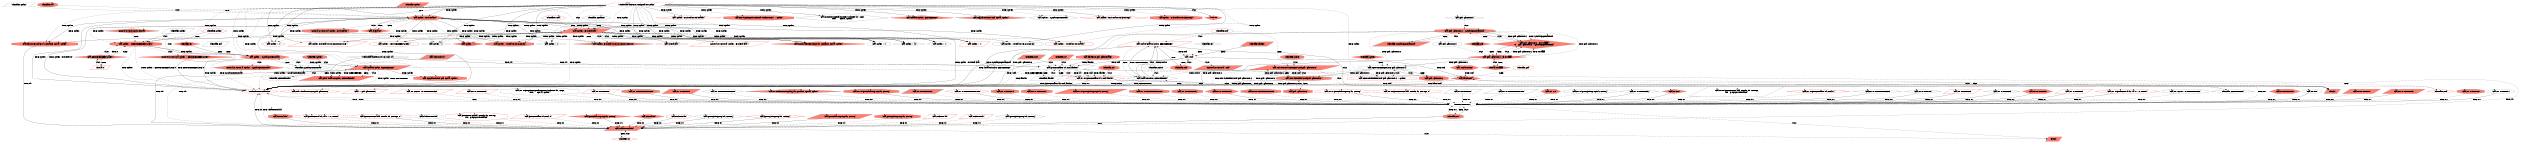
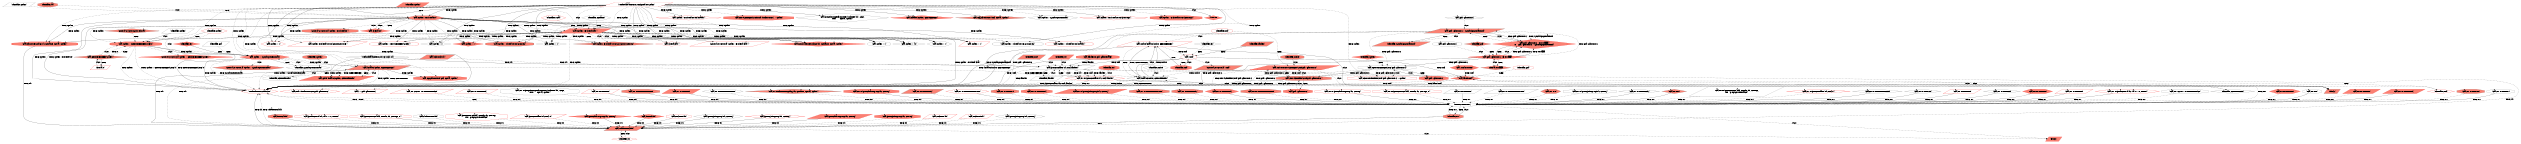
  digraph {
    node [color=red fillcolor=white shape=octagon style=filled]
    edge [style=dashed]
    n1 [label="(Call,msf = kmalloc(msize, GFP_KERNEL))" shape=parallelogram]
    n2 [color=gray40 label="(Call,kmalloc(msize, GFP_KERNEL))" shape=hexagon]
    n3 [label="(Call,!msf)"]
    n4 [color=gray40 fillcolor=salmon label="(Block,)" shape=parallelogram]
    n5 [label="(MethodReturn,static int)" shape=hexagon]
    n6 [color=gray40 label="(Identifier,GFP_KERNEL)" shape=diamond]
    n7 [color=gray40 label="(Call,ip_mc_msfilter(sk, msf, ifindex))" shape=parallelogram]
    n8 [fillcolor=salmon label="(Call,kfree(msf))" shape=diamond]
    n9 [fillcolor=salmon label="(Identifier,msf)"]
    n10 [color=gray40 fillcolor=salmon label="(ControlStructure,if (!msf))" shape=parallelogram]
    n11 [color=gray40 label="(Return,return err;)"]
    n12 [fillcolor=salmon label="(Call,msize = IP_MSFILTER_SIZE(gsf->gf_numsrc))" shape=parallelogram]
    n13 [color=gray40 fillcolor=salmon label="(Call,IP_MSFILTER_SIZE(gsf->gf_numsrc))"]
    n14 [label="(Call,msf->imsf_numsrc = gsf->gf_numsrc)" shape=hexagon]
    n15 [label="(Call,i < gsf->gf_numsrc)" shape=parallelogram]
    n16 [fillcolor=salmon label="(Call,gsf->gf_numsrc)"]
    n17 [color=gray40 label="(Call,GROUP_FILTER_SIZE(gsf->gf_numsrc))"]
    n18 [label="(Call,GROUP_FILTER_SIZE(gsf->gf_numsrc) > optlen)"]
    n19 [fillcolor=salmon label="(Call,gsf->gf_numsrc)"]
-   n20 [color=gray40 fillcolor=salmon label="(Call,gsf->gf_numsrc > sysctl_igmp_max_msf)"]
+   n20 [color=gray40 fillcolor=salmon label="(Call,gsf->gf_numsrc > sysctl_igmp_max_msf)" shape=parallelogram]
    n21 [fillcolor=salmon label="(Call,gsf->gf_numsrc >= 0x1ffffff ||\n\t\t    gsf->gf_numsrc > sysctl_igmp_max_msf)" shape=diamond]
    n22 [color=gray40 fillcolor=salmon label="(Identifier,sysctl_igmp_max_msf)" shape=parallelogram]
    n23 [fillcolor=salmon label="(Call,gsf->gf_numsrc >= 0x1ffffff)" shape=diamond]
    n24 [color=gray40 fillcolor=salmon label="(Literal,0x1ffffff)" shape=diamond]
    n25 [color=gray40 fillcolor=salmon label="(Call,kmalloc(optlen, GFP_KERNEL))" shape=parallelogram]
    n26 [color=gray40 label="(Identifier,GFP_KERNEL)"]
    n27 [fillcolor=salmon label="(Call,gsf = kmalloc(optlen, GFP_KERNEL))" shape=parallelogram]
    n28 [fillcolor=salmon label="(Call,copy_from_user(gsf, optval, optlen))"]
    n29 [fillcolor=salmon label="(Call,optlen > sysctl_optmem_max)" shape=hexagon]
    n30 [color=gray40 fillcolor=salmon label="(ControlStructure,if (optlen > sysctl_optmem_max))" shape=hexagon]
    n31 [color=gray40 label="(Identifier,sysctl_optmem_max)" shape=hexagon]
    n32 [fillcolor=salmon label="(Call,optlen < GROUP_FILTER_SIZE(0))"]
    n33 [color=gray40 fillcolor=salmon label="(Call,GROUP_FILTER_SIZE(0))" shape=diamond]
    n34 [fillcolor=salmon label="(ControlStructure,if (optlen < GROUP_FILTER_SIZE(0)))" shape=diamond]
    n35 [label="(Literal,0)" shape=parallelogram]
    n36 [fillcolor=salmon label="(Call,optlen >= sizeof(char))" shape=parallelogram]
    n37 [color=gray40 label="(Call,optlen < 1)" shape=hexagon]
    n38 [color=gray40 label="(Call,optlen < sizeof(struct group_req))"]
    n39 [label="(Call,optlen != sizeof(struct ip_mreq_source))" shape=parallelogram]
    n40 [color=gray40 fillcolor=salmon label="(Call,optlen < sizeof(struct ip_mreq))"]
    n41 [fillcolor=salmon label="(Call,ip_mroute_setsockopt(sk, optname, optval, optlen))" shape=diamond]
    n42 [color=gray40 label="(Call,optlen > 40)" shape=diamond]
    n43 [label="(Call,optlen < 1)" shape=parallelogram]
    n44 [label="(Call,optlen < sizeof(struct in_addr))"]
    n45 [label="(Call,optlen < 1)" shape=hexagon]
    n46 [label="(Call,sizeof(char))" shape=diamond]
    n47 [fillcolor=salmon label="(Call,xfrm_user_policy(sk, optname, optval, optlen))"]
    n48 [color=gray40 label="(Call,optlen < 1)" shape=diamond]
    n49 [label="(ControlStructure,if (optlen >= sizeof(char)))" shape=parallelogram]
    n50 [fillcolor=salmon label="(Call,optlen < 1)" shape=diamond]
    n51 [color=gray40 label="(Call,optlen < 1)" shape=diamond]
    n52 [color=gray40 fillcolor=salmon label="(Call,optlen != sizeof(struct group_source_req))" shape=diamond]
    n53 [color=gray40 label="(Call,optlen < 1)"]
    n54 [label="(Call,optlen < IP_MSFILTER_SIZE(0))"]
    n55 [color=gray40 fillcolor=salmon label="(Call,release_sock(sk))" shape=parallelogram]
    n56 [color=gray40 fillcolor=salmon label="(Call,optlen >= sizeof(int))" shape=hexagon]
    n57 [color=gray40 fillcolor=salmon label="(ControlStructure,if (optlen >= sizeof(int)))"]
    n58 [fillcolor=salmon label="(Call,sizeof(int))" shape=diamond]
    n59 [label="(MethodParameterIn,unsigned int optlen)" shape=parallelogram]
    n60 [label="(Call,optlen >= sizeof(struct in_addr))" shape=diamond]
    n61 [fillcolor=salmon label="(Call,IP_MSFILTER_SIZE(msf->imsf_numsrc) > optlen)"]
    n62 [color=gray40 label="(Call,ip_options_get_from_user(sock_net(sk), &opt,\n \t\t\t\t\t       optval, optlen))" shape=diamond]
    n63 [fillcolor=salmon label="(Call,kmalloc(optlen, GFP_KERNEL))" shape=diamond]
    n64 [color=gray40 fillcolor=salmon label="(Call,copy_from_user(msf, optval, optlen))" shape=diamond]
    n65 [color=gray40 label="(Call,optlen > sysctl_optmem_max)" shape=hexagon]
    n66 [label="(Call,optlen >= sizeof(struct ip_mreqn))" shape=diamond]
    n67 [fillcolor=salmon label="(Call,optlen >= sizeof(struct ip_mreqn))"]
    1000108 [fillcolor=salmon shape=diamond]
    n69 [label="(Call,err = ip_mc_msfilter(sk, msf, ifindex))" shape=hexagon]
    n70 [color=gray40 label="(Identifier,ifindex)" shape=parallelogram]
    n71 [label="(Identifier,msf)" shape=diamond]
    n72 [fillcolor=salmon label="(Block,)" shape=parallelogram]
    n73 [label="(Identifier,sk)" shape=diamond]
    n74 [color=gray40 fillcolor=salmon label="(Identifier,err)"]
    n75 [color=gray40 fillcolor=salmon label="(Call,inet_csk(sk))"]
    n76 [fillcolor=salmon label="(Call,err = -EPROTO)" shape=hexagon]
    n77 [fillcolor=salmon label="(Identifier,optlen)" shape=diamond]
    n78 [label="(Identifier,gsf)"]
    n79 [label="(Identifier,ucval)" shape=hexagon]
    n80 [color=gray40 fillcolor=salmon label="(ControlStructure,goto e_inval;)" shape=diamond]
    n81 [color=gray40 fillcolor=salmon label="(Identifier,optlen)"]
    n82 [label="(Identifier,msf)"]
    n83 [label="(Call,ip_ra_control(sk, val ? 1 : 0, NULL))"]
    n84 [label="(Call,ip_mc_source(add, omode, sk, &mreqs, 0))"]
    n85 [color=gray40 label="(Call,err = 0)"]
    n86 [color=gray40 label="(Identifier,optlen)" shape=parallelogram]
    n87 [fillcolor=salmon label="(Call,err = -EINVAL)" shape=parallelogram]
    n88 [fillcolor=salmon label="(Call,err = -ENOBUFS)" shape=parallelogram]
    n89 [color=gray40 fillcolor=salmon label="(Call,err = -EINVAL)"]
    n90 [color=gray40 label="(Call,sk_dst_reset(sk))"]
    n91 [color=gray40 label="(Call,err = -EPERM)"]
    n92 [color=gray40 label="(Identifier,err)" shape=diamond]
    n93 [label="(Call,err && err != -EADDRINUSE)" shape=parallelogram]
    n94 [label="(Call,err = -ENOBUFS)" shape=parallelogram]
    n95 [color=gray40 label="(Call,err = ip_options_get_from_user(sock_net(sk), &opt,\n \t\t\t\t\t       optval, optlen))"]
    n96 [label="(Call,err = -EFAULT)" shape=parallelogram]
    n97 [color=gray40 fillcolor=salmon label="(Call,err = -ENOPROTOOPT)"]
    n98 [fillcolor=salmon label="(Call,err = -EFAULT)" shape=parallelogram]
    n99 [color=gray40 label="(Call,err = -ENOPROTOOPT)" shape=hexagon]
    n100 [color=gray40 fillcolor=salmon label="(Call,err = xfrm_user_policy(sk, optname, optval, optlen))" shape=diamond]
    n101 [fillcolor=salmon label="(Call,err = ip_mc_leave_group(sk, &mreq))"]
    n102 [label="(Call,ip_mc_source(add, omode, sk, &mreqs,\n\t\t\t\t   greqs.gsr_interface))"]
    n103 [fillcolor=salmon label="(Identifier,err)"]
    n104 [color=gray40 fillcolor=salmon label="(Call,err = -ENOBUFS)" shape=parallelogram]
    n105 [label="(Call,ip_mc_msfilter(sk, msf, 0))" shape=parallelogram]
    n106 [fillcolor=salmon label="(Call,ip_mc_leave_group(sk, &mreq))" shape=diamond]
    n107 [color=gray40 label="(Identifier,optlen)" shape=parallelogram]
    n108 [fillcolor=salmon label="(Call,inet_sk(sk))" shape=diamond]
    n109 [label="(Call,err = -EADDRNOTAVAIL)" shape=hexagon]
    n110 [color=gray40 fillcolor=salmon label="(Call,err = -EPERM)"]
    n111 [fillcolor=salmon label="(Call,err = -ENOBUFS)"]
    n112 [fillcolor=salmon label="(Call,err = ip_mc_join_group(sk, &mreq))" shape=parallelogram]
    n113 [fillcolor=salmon label="(Identifier,sk)" shape=parallelogram]
    n114 [color=gray40 label="(MethodParameterIn,struct sock *sk)" shape=diamond]
    n115 [color=gray40 fillcolor=salmon label="(Call,err = -EADDRNOTAVAIL)"]
    n116 [color=gray40 fillcolor=salmon label="(Call,err = -ENOBUFS)"]
    n117 [color=gray40 fillcolor=salmon label="(Identifier,msize)"]
    n118 [fillcolor=salmon label="(Call,err = -ENOBUFS)" shape=hexagon]
    n119 [color=gray40 label="(Identifier,msize)" shape=hexagon]
    n120 [fillcolor=salmon label="(Identifier,err)" shape=diamond]
    n121 [color=gray40 fillcolor=salmon label="(Call,err = -EADDRNOTAVAIL)"]
    n122 [label="(Call,err = ip_mc_leave_group(sk, &mreq))"]
    n123 [label="(Call,sock_net(sk))"]
    n124 [label="(Call,err = ip_mc_source(add, omode, sk, &mreqs, 0))"]
    n125 [color=gray40 label="(Call,ip_mc_join_group(sk, &mreq))" shape=hexagon]
    n126 [color=gray40 label="(Call,gsf->gf_numsrc)" shape=diamond]
    n127 [color=gray40 label="(Call,err = -EFAULT)" shape=parallelogram]
    n128 [color=gray40 label="(Call,err = -EADDRNOTAVAIL)" shape=parallelogram]
    n129 [color=gray40 fillcolor=salmon label="(Identifier,ifindex)" shape=parallelogram]
    n130 [color=gray40 fillcolor=salmon label="(Call,err = 0)" shape=hexagon]
    n131 [fillcolor=salmon label="(Call,*msf = NULL)" shape=hexagon]
    n132 [color=gray40 label="(Call,gsf->gf_numsrc)"]
    n133 [label="(Call,ip_mc_join_group(sk, &mreq))" shape=diamond]
    n134 [fillcolor=salmon label="(Call,ip_mc_leave_group(sk, &mreq))" shape=parallelogram]
    n135 [color=gray40 label="(Identifier,optname)" shape=hexagon]
    n136 [fillcolor=salmon label="(Call,ip_mc_join_group(sk, &mreq))"]
    n137 [color=gray40 label="(Call,err = ip_mc_join_group(sk, &mreq))"]
    n138 [color=gray40 label="(Call,err = -ENOBUFS)" shape=diamond]
    n139 [label="(Call,sock_net(sk))" shape=parallelogram]
    n140 [color=gray40 fillcolor=salmon label="(Call,err = 0)" shape=diamond]
    n141 [color=gray40 label="(Call,err = ip_mc_source(add, omode, sk, &mreqs,\n\t\t\t\t   greqs.gsr_interface))" shape=parallelogram]
    n142 [label="(Call,sock_net(sk))" shape=parallelogram]
    n143 [fillcolor=salmon label="(Identifier,optlen)" shape=parallelogram]
    n144 [fillcolor=salmon label="(Call,ifindex = gsf->gf_interface)"]
    n145 [label="(Call,err = ip_mc_msfilter(sk, msf, 0))" shape=diamond]
    n146 [color=gray40 label="(Call,err = -ENOPROTOOPT)" shape=diamond]
    n147 [color=gray40 label="(Call,ip_mc_join_group(sk, &mreq))" shape=hexagon]
    n148 [color=gray40 label="(Call,err = -EINVAL)" shape=diamond]
    n149 [label="(Identifier,optlen)" shape=hexagon]
    n150 [label="(Call,err = -EFAULT)" shape=parallelogram]
    n151 [color=gray40 label="(Call,err = -EFAULT)" shape=diamond]
    n152 [color=gray40 label="(Identifier,gsf)" shape=parallelogram]
    n153 [fillcolor=salmon label="(Call,err = -EFAULT)" shape=hexagon]
    n154 [color=gray40 fillcolor=salmon label="(Identifier,gsf)" shape=diamond]
    n155 [label="(Call,err = -EFAULT)" shape=parallelogram]
    n156 [color=gray40 fillcolor=salmon label="(Call,lock_sock(sk))" shape=parallelogram]
    n157 [label="(Call,err = ip_ra_control(sk, val ? 1 : 0, NULL))" shape=hexagon]
    n158 [color=gray40 fillcolor=salmon label="(Identifier,val)"]
    n159 [color=gray40 label="(Call,err && err != -EADDRINUSE)"]
    n160 [color=gray40 fillcolor=salmon label="(Identifier,msf)" shape=parallelogram]
    n1 -> n2 [label="CFG: "]
    n1 -> n3 [label="DDG: msf"]
    n1 -> n4 [label="AST: " style=solid]
    n1 -> n5 [label="DDG: kmalloc(msize, GFP_KERNEL)" style=solid]
    n2 -> n1 [label="AST: " style=solid]
    n2 -> n1 [label="DDG: msize" style=solid]
    n2 -> n1 [label="DDG: GFP_KERNEL" style=solid]
    n2 -> n5 [label="DDG: msize"]
    n2 -> n5 [label="DDG: GFP_KERNEL" style=solid]
    n2 -> n6 [label="CFG: "]
    n3 -> n5 [label="DDG: !msf" style=solid]
    n3 -> n7 [label="DDG: msf" style=solid]
    n3 -> n8 [label="DDG: msf" style=solid]
    n3 -> n9 [label="CFG: "]
    n3 -> n10 [label="AST: "]
    n5 -> n11 [label="CFG: "]
    n6 -> n2 [label="AST: "]
    n7 -> n5 [label="DDG: ifindex"]
    n7 -> n8 [label="DDG: msf"]
    n7 -> n55 [label="DDG: sk"]
    n7 -> n69 [label="AST: "]
    n7 -> n69 [label="DDG: sk"]
    n7 -> n69 [label="DDG: msf" style=solid]
    n7 -> n69 [label="DDG: ifindex" style=solid]
    n7 -> n70 [label="CFG: " style=solid]
    n8 -> n4 [label="AST: "]
    n8 -> n5 [label="DDG: kfree(msf)"]
    n8 -> n5 [label="DDG: msf"]
    n8 -> n71 [label="CFG: "]
    n9 -> n1 [label="CFG: " style=solid]
    n9 -> n3 [label="AST: " style=solid]
    n11 -> n5 [label="DDG: <RET>"]
    n11 -> n72 [label="AST: "]
    n11 -> n74 [label="CFG: " style=solid]
    n12 -> n2 [label="DDG: msize"]
    n12 -> n4 [label="AST: "]
    n12 -> n5 [label="DDG: IP_MSFILTER_SIZE(gsf->gf_numsrc)"]
    n12 -> n13 [label="CFG: " style=solid]
    n13 -> n5 [label="DDG: gsf->gf_numsrc" style=solid]
    n13 -> n12 [label="AST: " style=solid]
    n13 -> n12 [label="DDG: gsf->gf_numsrc" style=solid]
    n13 -> n14 [label="DDG: gsf->gf_numsrc"]
    n13 -> n15 [label="DDG: gsf->gf_numsrc"]
    n13 -> n16 [label="CFG: " style=solid]
    n16 -> n13 [label="AST: "]
    n17 -> n5 [label="DDG: gsf->gf_numsrc"]
    n17 -> n13 [label="DDG: gsf->gf_numsrc" style=solid]
    n17 -> n18 [label="AST: "]
    n17 -> n18 [label="DDG: gsf->gf_numsrc"]
    n17 -> n19 [label="CFG: " style=solid]
    n19 -> n17 [label="AST: " style=solid]
    n20 -> n5 [label="DDG: sysctl_igmp_max_msf" style=solid]
    n20 -> n5 [label="DDG: gsf->gf_numsrc"]
    n20 -> n17 [label="DDG: gsf->gf_numsrc"]
    n20 -> n21 [label="AST: " style=solid]
    n20 -> n21 [label="DDG: gsf->gf_numsrc" style=solid]
    n20 -> n21 [label="DDG: sysctl_igmp_max_msf"]
    n20 -> n22 [label="CFG: " style=solid]
    n21 -> n20 [label="CFG: "]
    n21 -> n23 [label="CFG: " style=solid]
    n22 -> n20 [label="AST: "]
    n23 -> n5 [label="DDG: gsf->gf_numsrc" style=solid]
    n23 -> n17 [label="DDG: gsf->gf_numsrc" style=solid]
    n23 -> n20 [label="DDG: gsf->gf_numsrc"]
    n23 -> n21 [label="AST: "]
    n23 -> n21 [label="DDG: gsf->gf_numsrc" style=solid]
    n23 -> n21 [label="DDG: 0x1ffffff" style=solid]
    n23 -> n24 [label="CFG: " style=solid]
    n24 -> n23 [label="AST: "]
    n25 -> n2 [label="DDG: GFP_KERNEL"]
    n25 -> n5 [label="DDG: optlen"]
    n25 -> n5 [label="DDG: GFP_KERNEL"]
    n25 -> n26 [label="CFG: "]
    n25 -> n27 [label="AST: " style=solid]
    n25 -> n27 [label="DDG: optlen"]
    n25 -> n27 [label="DDG: GFP_KERNEL"]
    n25 -> n28 [label="DDG: optlen" style=solid]
    n26 -> n25 [label="AST: "]
    n27 -> n25 [label="CFG: "]
    n29 -> n5 [label="DDG: optlen" style=solid]
    n29 -> n5 [label="DDG: sysctl_optmem_max"]
    n29 -> n5 [label="DDG: optlen > sysctl_optmem_max"]
    n29 -> n25 [label="DDG: optlen"]
    n29 -> n30 [label="AST: "]
    n29 -> n31 [label="CFG: " style=solid]
    n31 -> n29 [label="AST: "]
    n32 -> n5 [label="DDG: GROUP_FILTER_SIZE(0)" style=solid]
    n32 -> n5 [label="DDG: optlen"]
    n32 -> n5 [label="DDG: optlen < GROUP_FILTER_SIZE(0)"]
    n32 -> n29 [label="DDG: optlen" style=solid]
    n32 -> n33 [label="CFG: "]
    n32 -> n34 [label="AST: "]
    n33 -> n32 [label="AST: "]
    n33 -> n32 [label="DDG: 0"]
    n33 -> n35 [label="CFG: " style=solid]
    n35 -> n33 [label="AST: " style=solid]
    n36 -> n5 [label="DDG: optlen >= sizeof(char)" style=solid]
    n36 -> n5 [label="DDG: optlen"]
    n36 -> n32 [label="DDG: optlen"]
    n36 -> n37 [label="DDG: optlen"]
    n36 -> n38 [label="DDG: optlen"]
    n36 -> n39 [label="DDG: optlen" style=solid]
    n36 -> n40 [label="DDG: optlen" style=solid]
    n36 -> n41 [label="DDG: optlen"]
    n36 -> n42 [label="DDG: optlen" style=solid]
    n36 -> n43 [label="DDG: optlen"]
    n36 -> n44 [label="DDG: optlen"]
    n36 -> n45 [label="DDG: optlen"]
    n36 -> n46 [label="CFG: "]
    n36 -> n47 [label="DDG: optlen" style=solid]
    n36 -> n48 [label="DDG: optlen"]
    n36 -> n49 [label="AST: " style=solid]
    n36 -> n50 [label="DDG: optlen"]
    n36 -> n51 [label="DDG: optlen" style=solid]
    n36 -> n52 [label="DDG: optlen"]
    n36 -> n53 [label="DDG: optlen" style=solid]
    n36 -> n54 [label="DDG: optlen" style=solid]
    n46 -> n36 [label="AST: "]
    n47 -> n55 [label="DDG: sk" style=solid]
    n55 -> n5 [label="DDG: sk" style=solid]
    n55 -> n5 [label="DDG: release_sock(sk)"]
    n55 -> n72 [label="AST: "]
    n55 -> n73 [label="CFG: " style=solid]
    n56 -> n5 [label="DDG: optlen" style=solid]
    n56 -> n5 [label="DDG: optlen >= sizeof(int)" style=solid]
    n56 -> n32 [label="DDG: optlen"]
    n56 -> n36 [label="DDG: optlen"]
    n56 -> n37 [label="DDG: optlen" style=solid]
    n56 -> n38 [label="DDG: optlen"]
    n56 -> n39 [label="DDG: optlen"]
    n56 -> n40 [label="DDG: optlen" style=solid]
    n56 -> n41 [label="DDG: optlen" style=solid]
    n56 -> n42 [label="DDG: optlen"]
    n56 -> n43 [label="DDG: optlen" style=solid]
    n56 -> n44 [label="DDG: optlen" style=solid]
    n56 -> n45 [label="DDG: optlen" style=solid]
    n56 -> n47 [label="DDG: optlen" style=solid]
    n56 -> n48 [label="DDG: optlen"]
    n56 -> n50 [label="DDG: optlen"]
    n56 -> n51 [label="DDG: optlen"]
    n56 -> n52 [label="DDG: optlen" style=solid]
    n56 -> n53 [label="DDG: optlen" style=solid]
    n56 -> n54 [label="DDG: optlen" style=solid]
    n56 -> n57 [label="AST: "]
    n56 -> n58 [label="CFG: "]
    n58 -> n56 [label="AST: " style=solid]
    n59 -> n5 [label="DDG: optlen" style=solid]
    n59 -> n18 [label="DDG: optlen"]
    n59 -> n25 [label="DDG: optlen"]
    n59 -> n28 [label="DDG: optlen"]
    n59 -> n29 [label="DDG: optlen"]
    n59 -> n32 [label="DDG: optlen"]
    n59 -> n36 [label="DDG: optlen"]
    n59 -> n37 [label="DDG: optlen"]
    n59 -> n38 [label="DDG: optlen" style=solid]
    n59 -> n39 [label="DDG: optlen" style=solid]
    n59 -> n40 [label="DDG: optlen" style=solid]
    n59 -> n41 [label="DDG: optlen" style=solid]
    n59 -> n42 [label="DDG: optlen"]
    n59 -> n43 [label="DDG: optlen" style=solid]
    n59 -> n44 [label="DDG: optlen"]
    n59 -> n45 [label="DDG: optlen" style=solid]
    n59 -> n47 [label="DDG: optlen"]
    n59 -> n48 [label="DDG: optlen" style=solid]
    n59 -> n50 [label="DDG: optlen" style=solid]
    n59 -> n51 [label="DDG: optlen"]
    n59 -> n52 [label="DDG: optlen"]
    n59 -> n53 [label="DDG: optlen" style=solid]
    n59 -> n56 [label="DDG: optlen" style=solid]
    n59 -> n60 [label="DDG: optlen" style=solid]
    n59 -> n61 [label="DDG: optlen"]
    n59 -> n62 [label="DDG: optlen" style=solid]
    n59 -> n63 [label="DDG: optlen" style=solid]
    n59 -> n64 [label="DDG: optlen" style=solid]
    n59 -> n65 [label="DDG: optlen"]
    n59 -> n66 [label="DDG: optlen" style=solid]
    n59 -> n67 [label="DDG: optlen"]
    n59 -> 1000108 [label="AST: " style=solid]
    n69 -> n4 [label="AST: " style=solid]
    n69 -> n5 [label="DDG: err" style=solid]
    n69 -> n5 [label="DDG: ip_mc_msfilter(sk, msf, ifindex)"]
    n69 -> n7 [label="CFG: " style=solid]
    n69 -> n11 [label="DDG: err"]
    n70 -> n7 [label="AST: "]
    n71 -> n8 [label="AST: "]
    n73 -> n55 [label="AST: "]
    n74 -> n11 [label="AST: " style=solid]
    n74 -> n11 [label="DDG: err" style=solid]
    n74 -> n55 [label="CFG: " style=solid]
    n75 -> n55 [label="DDG: sk" style=solid]
    n76 -> n11 [label="DDG: err"]
    n77 -> n17 [label="CFG: "]
    n78 -> n8 [label="CFG: "]
    n79 -> n36 [label="CFG: "]
    n79 -> n54 [label="DDG: optlen"]
    n80 -> n32 [label="CFG: "]
    n81 -> n25 [label="AST: " style=solid]
    n82 -> n1 [label="AST: "]
    n82 -> n12 [label="CFG: "]
    n83 -> n55 [label="DDG: sk"]
    n84 -> n55 [label="DDG: sk" style=solid]
    n85 -> n11 [label="DDG: err" style=solid]
    n86 -> n56 [label="AST: "]
    n87 -> n11 [label="DDG: err"]
    n88 -> n11 [label="DDG: err" style=solid]
    n89 -> n11 [label="DDG: err"]
    n90 -> n55 [label="DDG: sk"]
    n91 -> n11 [label="DDG: err" style=solid]
    n92 -> n3 [label="CFG: "]
    n93 -> n11 [label="DDG: err"]
    n94 -> n11 [label="DDG: err"]
    n95 -> n11 [label="DDG: err"]
    n96 -> n11 [label="DDG: err" style=solid]
    n97 -> n11 [label="DDG: err" style=solid]
    n98 -> n11 [label="DDG: err" style=solid]
    n99 -> n11 [label="DDG: err"]
    n100 -> n11 [label="DDG: err"]
    n101 -> n11 [label="DDG: err" style=solid]
    n102 -> n55 [label="DDG: sk"]
    n103 -> n69 [label="AST: " style=solid]
    n104 -> n11 [label="DDG: err"]
    n105 -> n55 [label="DDG: sk"]
    n106 -> n55 [label="DDG: sk" style=solid]
    n107 -> n32 [label="AST: " style=solid]
    n108 -> n55 [label="DDG: sk" style=solid]
    n109 -> n11 [label="DDG: err" style=solid]
    n110 -> n11 [label="DDG: err"]
    n111 -> n11 [label="DDG: err"]
    n112 -> n11 [label="DDG: err"]
    n113 -> n7 [label="AST: " style=solid]
    n114 -> n7 [label="DDG: sk" style=solid]
    n114 -> n55 [label="DDG: sk" style=solid]
    n115 -> n11 [label="DDG: err"]
    n116 -> n11 [label="DDG: err"]
    n117 -> n12 [label="AST: " style=solid]
    n118 -> n11 [label="DDG: err" style=solid]
    n119 -> n2 [label="AST: "]
    n120 -> n29 [label="CFG: " style=solid]
    n121 -> n11 [label="DDG: err"]
    n122 -> n11 [label="DDG: err" style=solid]
    n123 -> n55 [label="DDG: sk" style=solid]
    n124 -> n11 [label="DDG: err"]
    n125 -> n55 [label="DDG: sk" style=solid]
    n126 -> n20 [label="AST: "]
    n127 -> n11 [label="DDG: err" style=solid]
    n128 -> n11 [label="DDG: err"]
    n129 -> n3 [label="CFG: " style=solid]
    n130 -> n11 [label="DDG: err"]
    n131 -> n8 [label="DDG: msf"]
    n132 -> n23 [label="AST: "]
    n133 -> n55 [label="DDG: sk" style=solid]
    n134 -> n55 [label="DDG: sk" style=solid]
    n135 -> n36 [label="CFG: "]
    n136 -> n55 [label="DDG: sk"]
    n137 -> n11 [label="DDG: err"]
    n138 -> n11 [label="DDG: err" style=solid]
    n139 -> n55 [label="DDG: sk"]
    n140 -> n11 [label="DDG: err" style=solid]
    n141 -> n11 [label="DDG: err"]
    n142 -> n55 [label="DDG: sk"]
    n143 -> n36 [label="AST: "]
    n143 -> n56 [label="CFG: "]
    n144 -> n7 [label="DDG: ifindex" style=solid]
    n145 -> n11 [label="DDG: err"]
    n146 -> n11 [label="DDG: err" style=solid]
    n147 -> n55 [label="DDG: sk"]
    n148 -> n11 [label="DDG: err" style=solid]
    n149 -> n29 [label="AST: "]
    n149 -> n32 [label="CFG: " style=solid]
    n150 -> n11 [label="DDG: err" style=solid]
    n151 -> n11 [label="DDG: err" style=solid]
    n152 -> n29 [label="CFG: "]
    n153 -> n11 [label="DDG: err" style=solid]
    n154 -> n23 [label="CFG: "]
    n155 -> n11 [label="DDG: err" style=solid]
    n156 -> n7 [label="DDG: sk"]
    n156 -> n55 [label="DDG: sk"]
    n157 -> n11 [label="DDG: err" style=solid]
    n158 -> n56 [label="CFG: "]
    n159 -> n11 [label="DDG: err"]
    n160 -> n7 [label="AST: "]
  }
